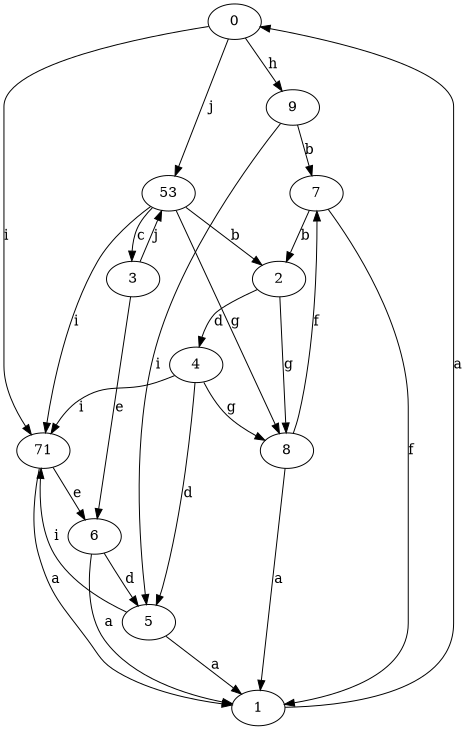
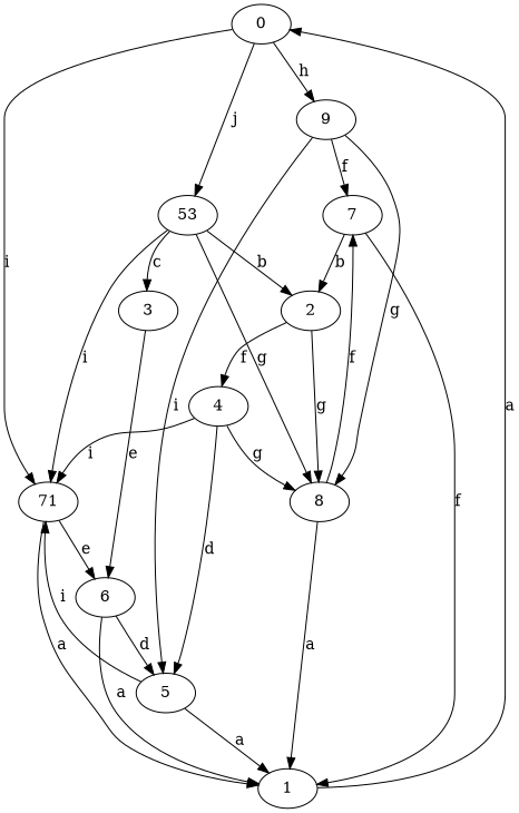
  strict digraph {
    0
    9
    n3 [label=71]
    n4 [label=53]
    7
    1
    2
    8
    5
    6
    3
    4
    0 -> 9 [label=h]
    0 -> n3 [label=i]
    0 -> n4 [label=j]
-   9 -> 7 [label=b]
+   9 -> 7 [label=f]
+   9 -> 8 [label=g]
    9 -> 5 [label=i]
    n3 -> 1 [label=a]
    n3 -> 6 [label=e]
    n4 -> n3 [label=i]
    n4 -> 2 [label=b]
    n4 -> 8 [label=g]
    n4 -> 3 [label=c]
    7 -> 1 [label=f]
    7 -> 2 [label=b]
    1 -> 0 [label=a]
    2 -> 8 [label=g]
-   2 -> 4 [label=d]
+   2 -> 4 [label=f]
    8 -> 7 [label=f]
    8 -> 1 [label=a]
    5 -> n3 [label=i]
    5 -> 1 [label=a]
    6 -> 1 [label=a]
    6 -> 5 [label=d]
-   3 -> n4 [label=j]
    3 -> 6 [label=e]
    4 -> n3 [label=i]
    4 -> 8 [label=g]
    4 -> 5 [label=d]
  }
